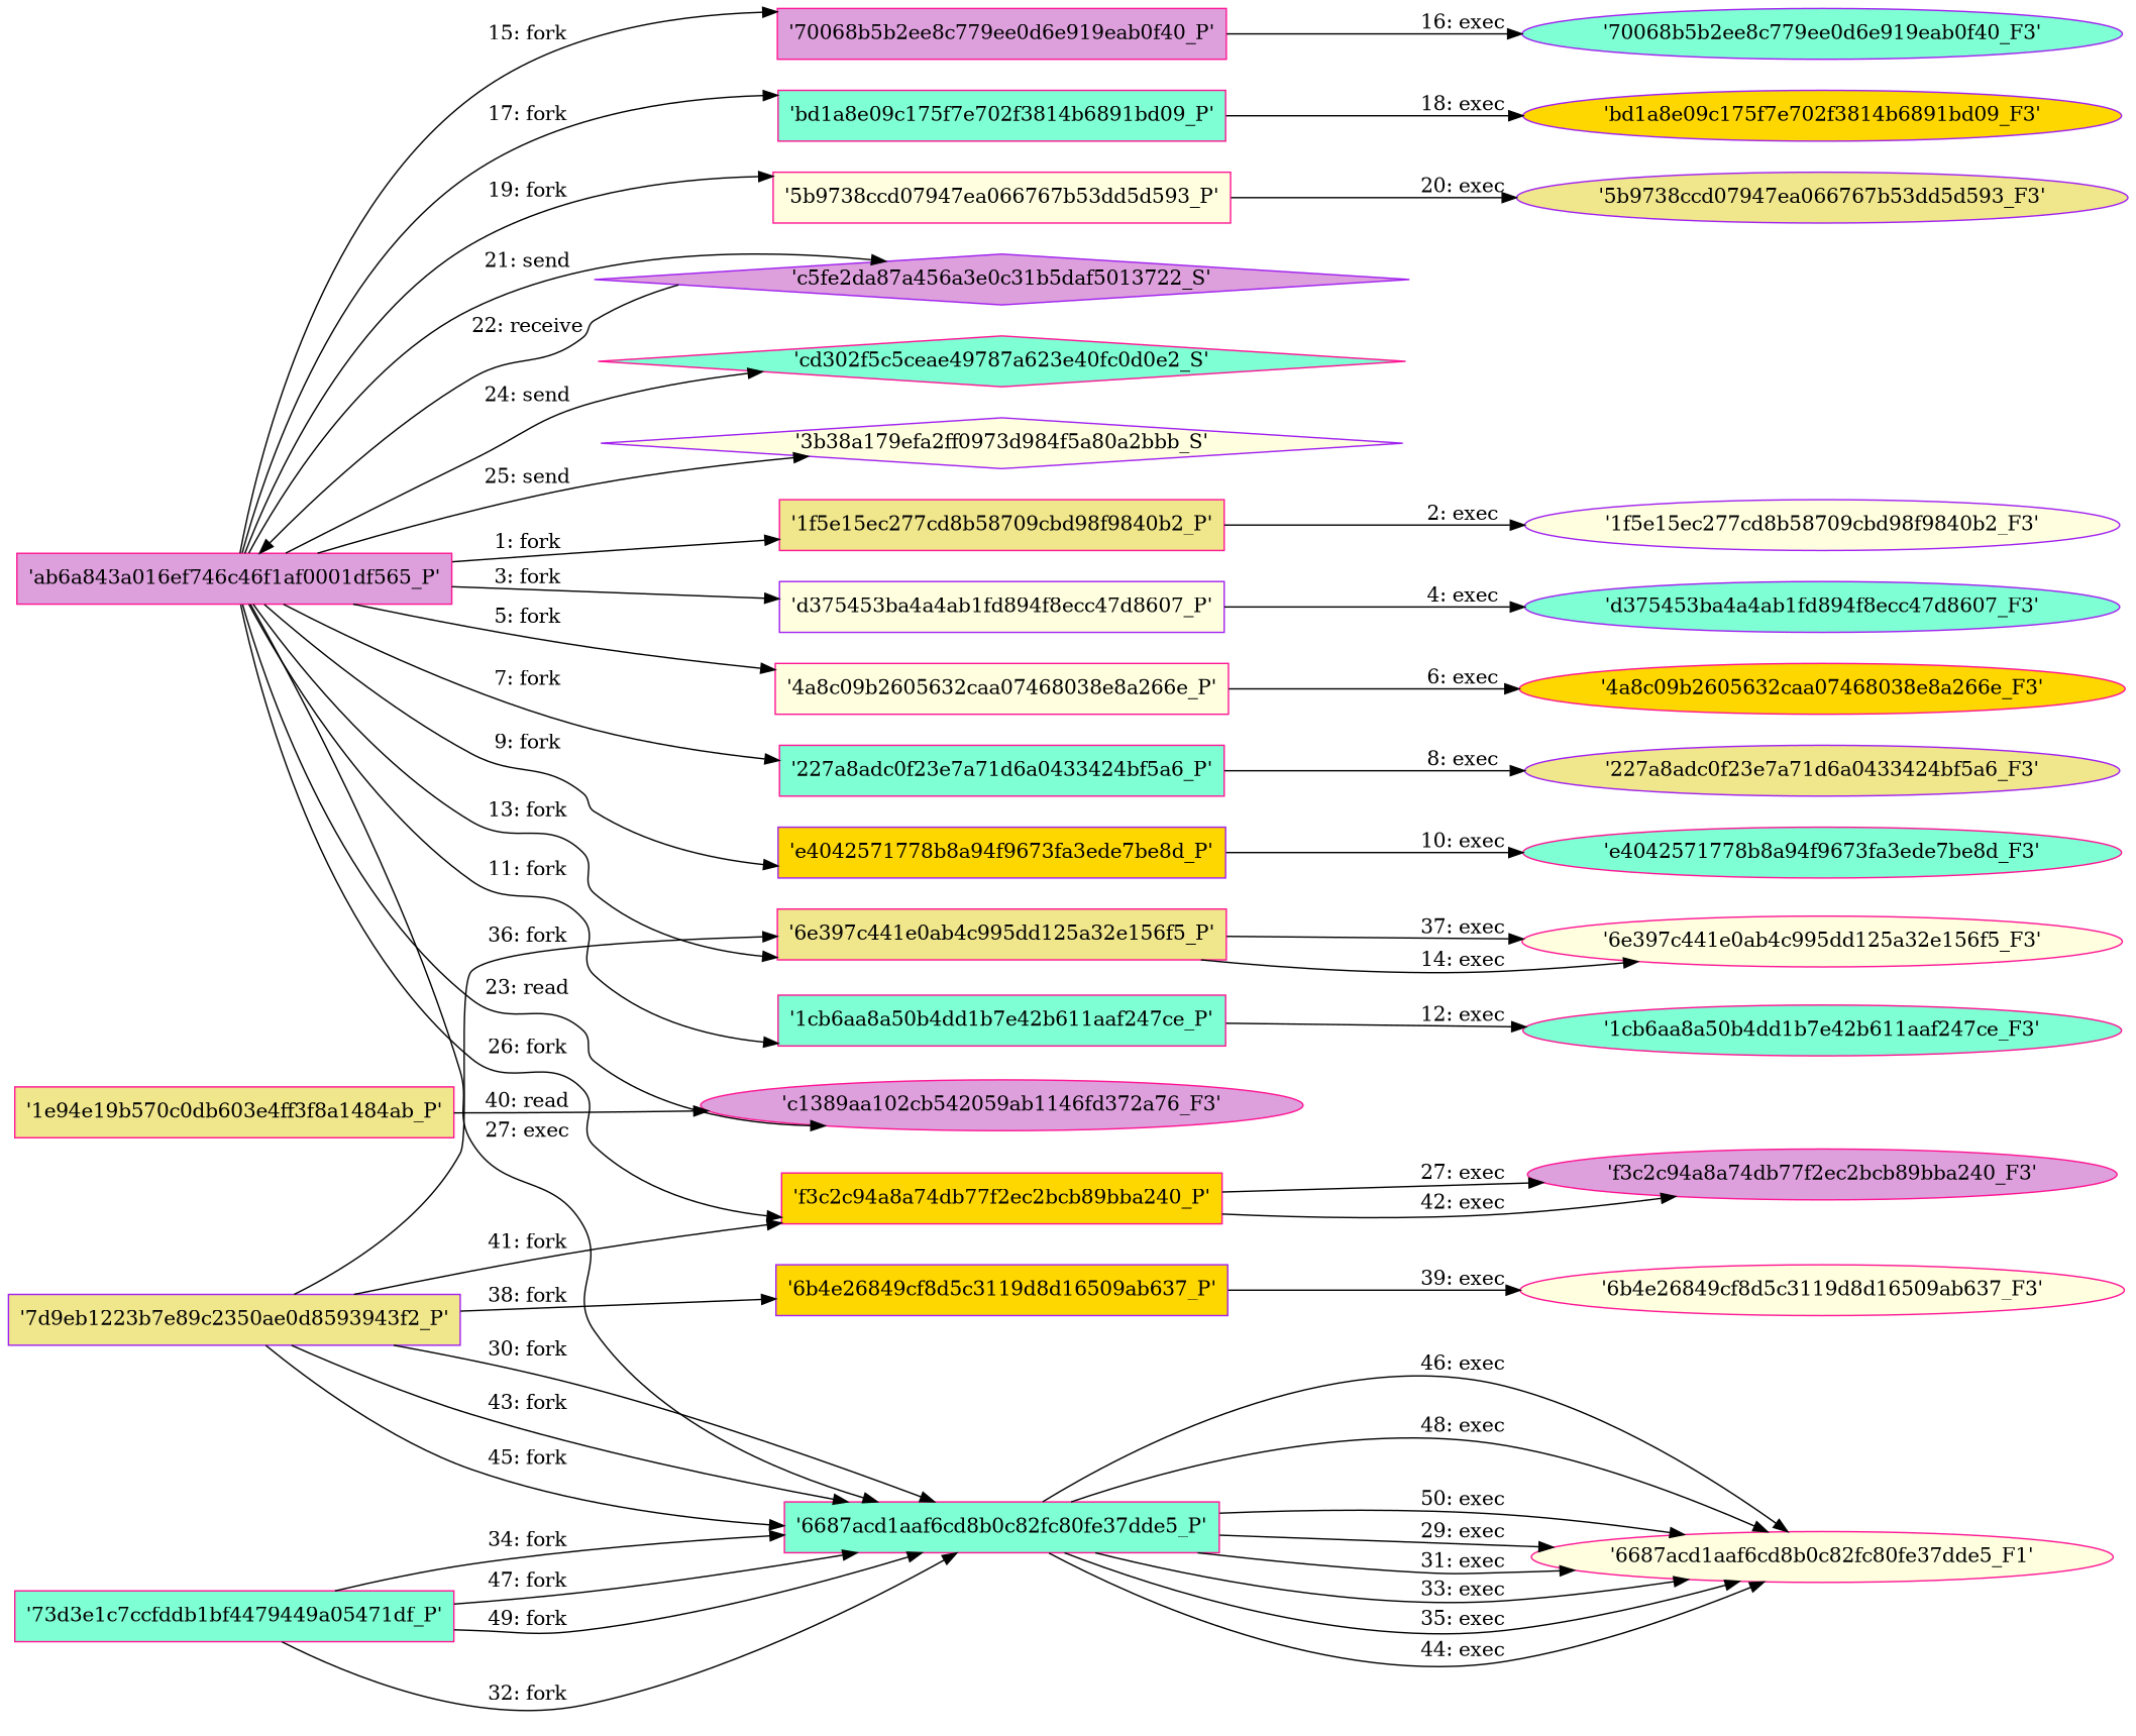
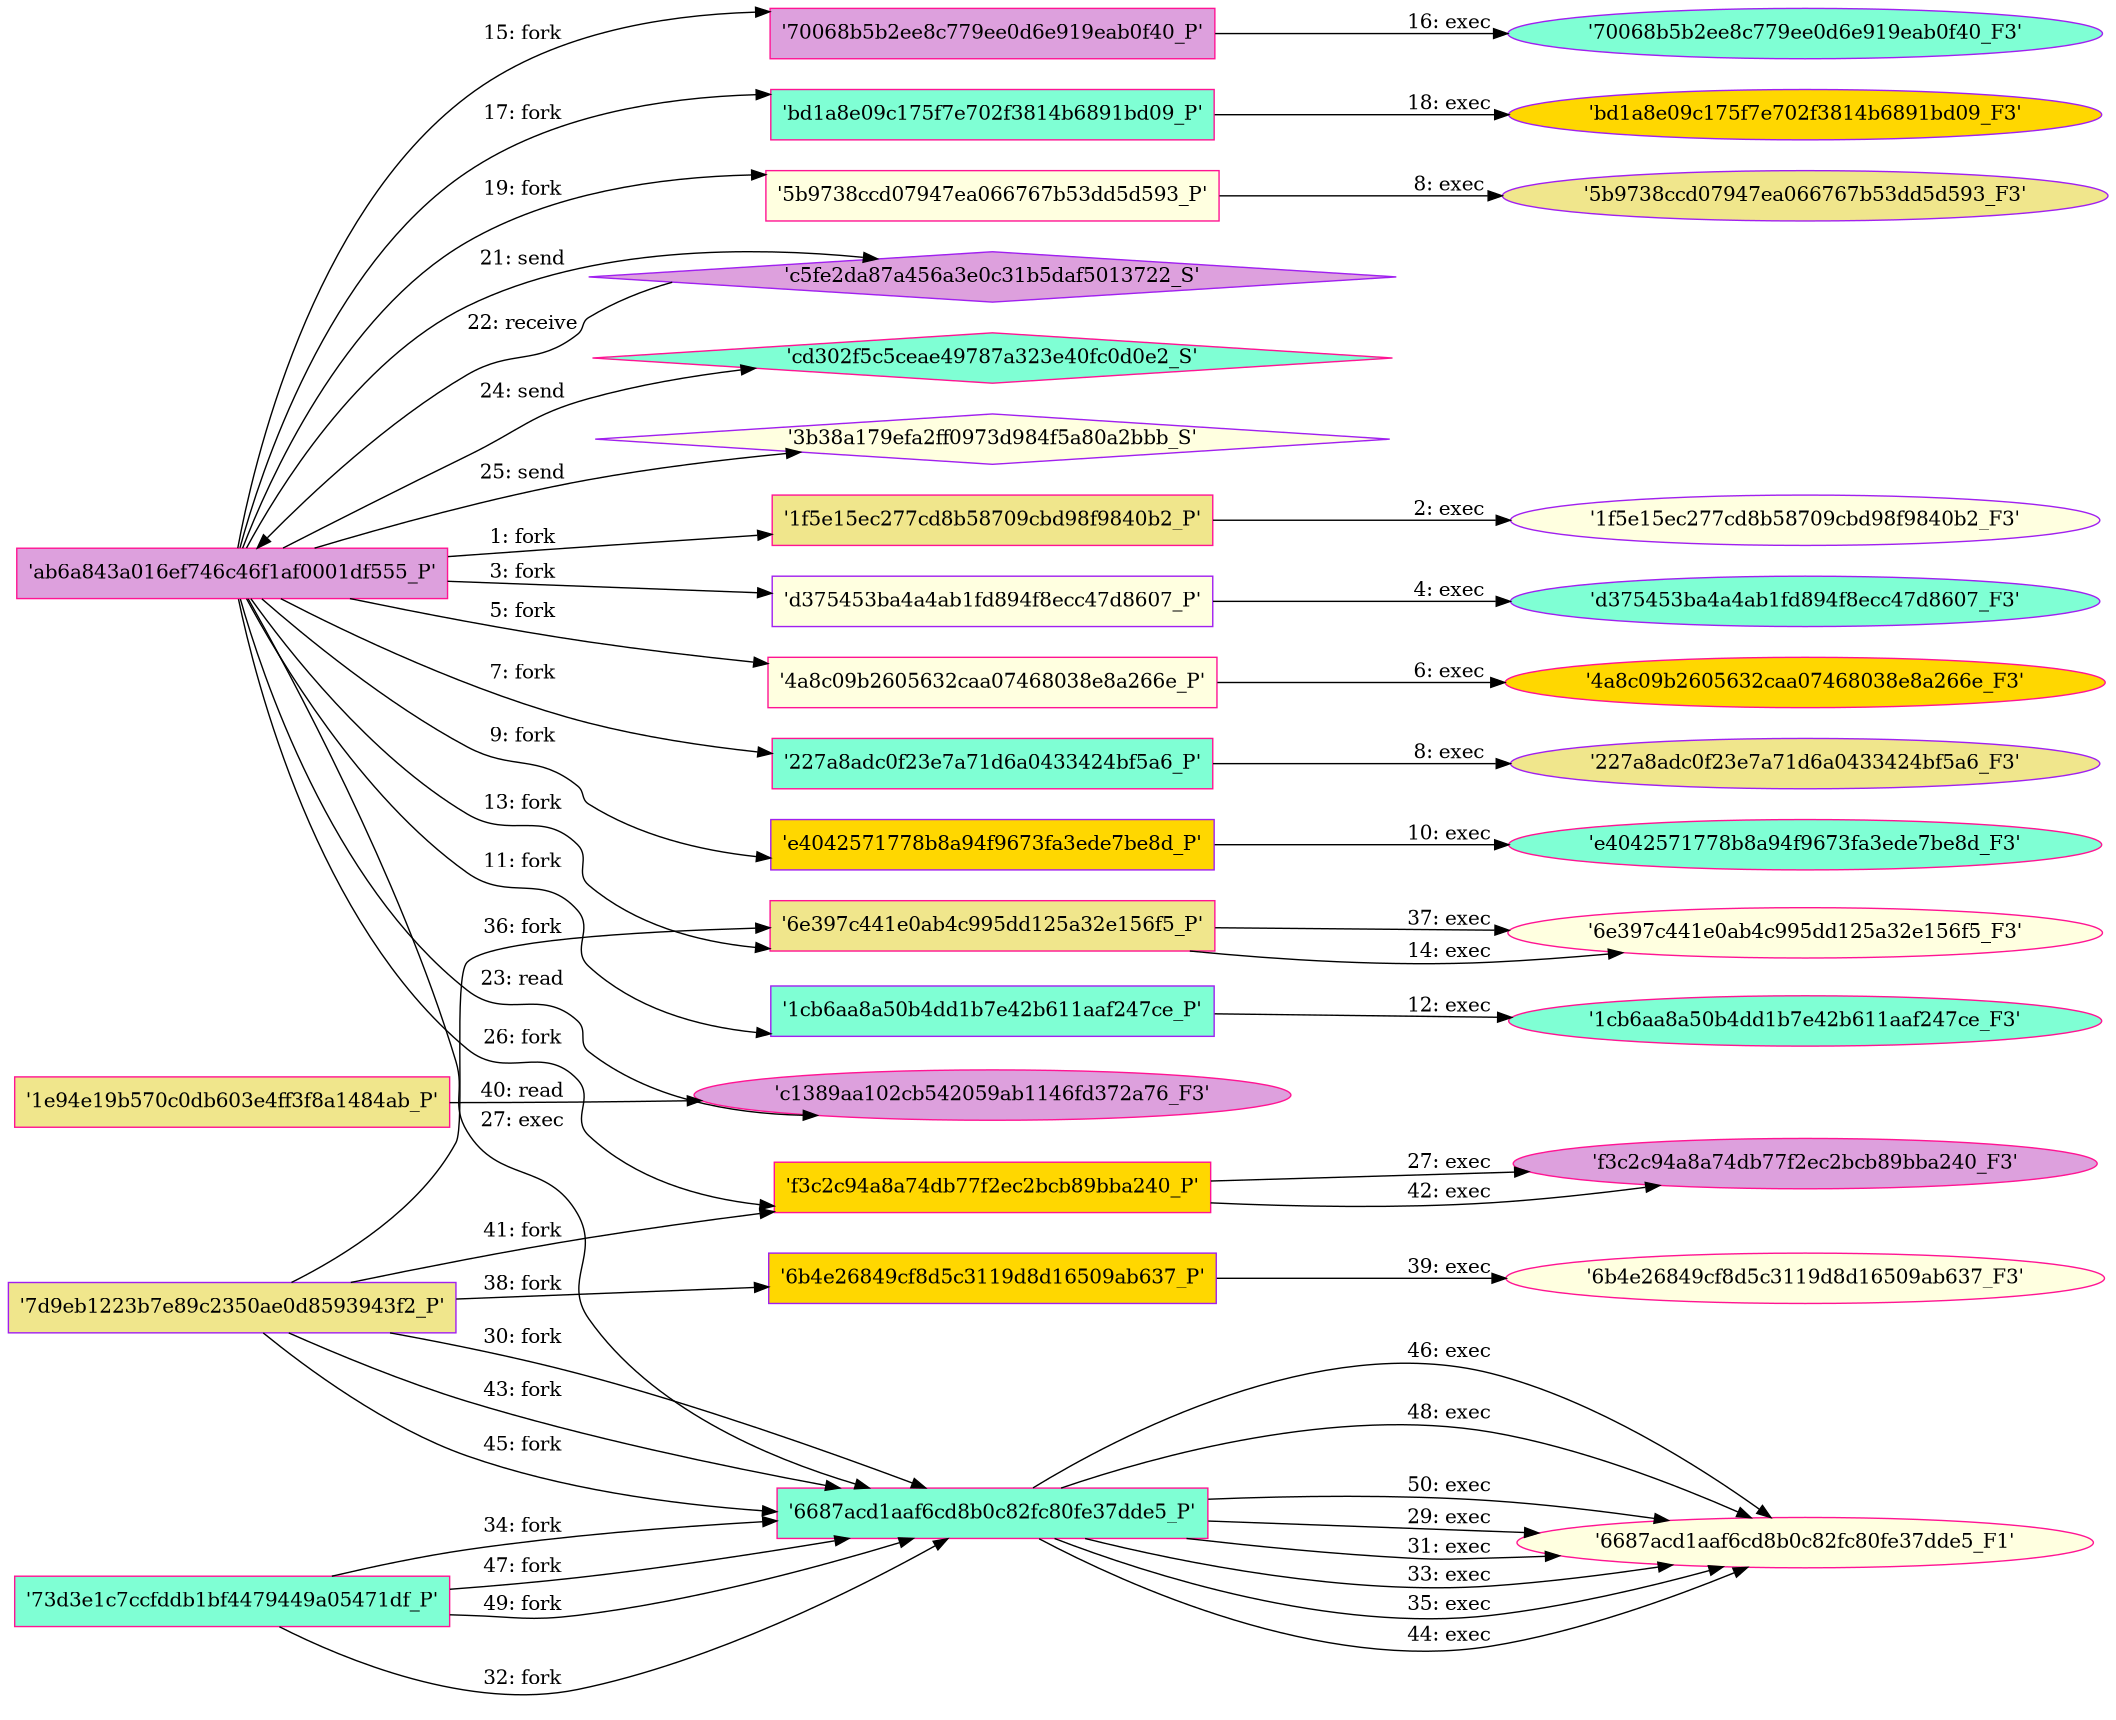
  digraph {
    engine=neato
    fixedsize=false
    fontsize=10
    nodesep=0.3
    rankdir=LR
    ranksep=0
    splines=true
    node [color=deeppink fillcolor=aquamarine node_type=Process shape=box style=filled]
-   "'ab6a843a016ef746c46f1af0001df565_P'" [fillcolor=plum]
+   "'ab6a843a016ef746c46f1af0001df565_P'" [fillcolor=plum label="'ab6a843a016ef746c46f1af0001df555_P'"]
    "'1f5e15ec277cd8b58709cbd98f9840b2_P'" [fillcolor=khaki]
    "'d375453ba4a4ab1fd894f8ecc47d8607_P'" [color=purple fillcolor=lightyellow]
    "'4a8c09b2605632caa07468038e8a266e_P'" [fillcolor=lightyellow]
    "'227a8adc0f23e7a71d6a0433424bf5a6_P'"
    "'e4042571778b8a94f9673fa3ede7be8d_P'" [color=purple fillcolor=gold]
-   "'1cb6aa8a50b4dd1b7e42b611aaf247ce_P'"
+   "'1cb6aa8a50b4dd1b7e42b611aaf247ce_P'" [color=purple]
    "'6e397c441e0ab4c995dd125a32e156f5_P'" [fillcolor=khaki]
    "'70068b5b2ee8c779ee0d6e919eab0f40_P'" [fillcolor=plum]
    "'bd1a8e09c175f7e702f3814b6891bd09_P'"
    "'5b9738ccd07947ea066767b53dd5d593_P'" [fillcolor=lightyellow]
    "'c5fe2da87a456a3e0c31b5daf5013722_S'" [color=purple fillcolor=plum node_type=Socket shape=diamond]
    "'c1389aa102cb542059ab1146fd372a76_F3'" [fillcolor=plum node_type=file shape=ellipse]
-   "'cd302f5c5ceae49787a323e40fc0d0e2_S'" [node_type=Socket shape=diamond label="'cd302f5c5ceae49787a623e40fc0d0e2_S'"]
+   "'cd302f5c5ceae49787a323e40fc0d0e2_S'" [node_type=Socket shape=diamond]
    "'3b38a179efa2ff0973d984f5a80a2bbb_S'" [color=purple fillcolor=lightyellow node_type=Socket shape=diamond]
    "'f3c2c94a8a74db77f2ec2bcb89bba240_P'" [fillcolor=gold]
    "'6687acd1aaf6cd8b0c82fc80fe37dde5_P'"
    "'1f5e15ec277cd8b58709cbd98f9840b2_F3'" [color=purple fillcolor=lightyellow node_type=File shape=ellipse]
    "'d375453ba4a4ab1fd894f8ecc47d8607_F3'" [color=purple node_type=File shape=ellipse]
    "'4a8c09b2605632caa07468038e8a266e_F3'" [fillcolor=gold node_type=File shape=ellipse]
    "'227a8adc0f23e7a71d6a0433424bf5a6_F3'" [color=purple fillcolor=khaki node_type=File shape=ellipse]
    "'e4042571778b8a94f9673fa3ede7be8d_F3'" [node_type=File shape=ellipse]
    "'1cb6aa8a50b4dd1b7e42b611aaf247ce_F3'" [node_type=File shape=ellipse]
    "'6e397c441e0ab4c995dd125a32e156f5_F3'" [fillcolor=lightyellow node_type=File shape=ellipse]
    "'70068b5b2ee8c779ee0d6e919eab0f40_F3'" [color=purple node_type=File shape=ellipse]
    "'bd1a8e09c175f7e702f3814b6891bd09_F3'" [color=purple fillcolor=gold node_type=File shape=ellipse]
    "'5b9738ccd07947ea066767b53dd5d593_F3'" [color=purple fillcolor=khaki node_type=File shape=ellipse]
    "'f3c2c94a8a74db77f2ec2bcb89bba240_F3'" [fillcolor=plum node_type=File shape=ellipse]
    "'6687acd1aaf6cd8b0c82fc80fe37dde5_F1'" [fillcolor=lightyellow node_type=File shape=ellipse]
    "'7d9eb1223b7e89c2350ae0d8593943f2_P'" [color=purple fillcolor=khaki]
    "'6b4e26849cf8d5c3119d8d16509ab637_P'" [color=purple fillcolor=gold]
    "'6b4e26849cf8d5c3119d8d16509ab637_F3'" [fillcolor=lightyellow node_type=File shape=ellipse]
    "'73d3e1c7ccfddb1bf4479449a05471df_P'"
    "'1e94e19b570c0db603e4ff3f8a1484ab_P'" [fillcolor=khaki]
    "'ab6a843a016ef746c46f1af0001df565_P'" -> "'1f5e15ec277cd8b58709cbd98f9840b2_P'" [label="1: fork"]
    "'ab6a843a016ef746c46f1af0001df565_P'" -> "'d375453ba4a4ab1fd894f8ecc47d8607_P'" [label="3: fork"]
    "'ab6a843a016ef746c46f1af0001df565_P'" -> "'4a8c09b2605632caa07468038e8a266e_P'" [label="5: fork"]
    "'ab6a843a016ef746c46f1af0001df565_P'" -> "'227a8adc0f23e7a71d6a0433424bf5a6_P'" [label="7: fork"]
    "'ab6a843a016ef746c46f1af0001df565_P'" -> "'e4042571778b8a94f9673fa3ede7be8d_P'" [label="9: fork"]
    "'ab6a843a016ef746c46f1af0001df565_P'" -> "'1cb6aa8a50b4dd1b7e42b611aaf247ce_P'" [label="11: fork"]
    "'ab6a843a016ef746c46f1af0001df565_P'" -> "'6e397c441e0ab4c995dd125a32e156f5_P'" [label="13: fork"]
    "'ab6a843a016ef746c46f1af0001df565_P'" -> "'70068b5b2ee8c779ee0d6e919eab0f40_P'" [label="15: fork"]
    "'ab6a843a016ef746c46f1af0001df565_P'" -> "'bd1a8e09c175f7e702f3814b6891bd09_P'" [label="17: fork"]
    "'ab6a843a016ef746c46f1af0001df565_P'" -> "'5b9738ccd07947ea066767b53dd5d593_P'" [label="19: fork"]
    "'ab6a843a016ef746c46f1af0001df565_P'" -> "'c5fe2da87a456a3e0c31b5daf5013722_S'" [label="21: send"]
    "'ab6a843a016ef746c46f1af0001df565_P'" -> "'c1389aa102cb542059ab1146fd372a76_F3'" [label="23: read"]
    "'ab6a843a016ef746c46f1af0001df565_P'" -> "'cd302f5c5ceae49787a323e40fc0d0e2_S'" [label="24: send"]
    "'ab6a843a016ef746c46f1af0001df565_P'" -> "'3b38a179efa2ff0973d984f5a80a2bbb_S'" [label="25: send"]
    "'ab6a843a016ef746c46f1af0001df565_P'" -> "'f3c2c94a8a74db77f2ec2bcb89bba240_P'" [label="26: fork"]
    "'ab6a843a016ef746c46f1af0001df565_P'" -> "'6687acd1aaf6cd8b0c82fc80fe37dde5_P'" [label="27: exec"]
    "'1f5e15ec277cd8b58709cbd98f9840b2_P'" -> "'1f5e15ec277cd8b58709cbd98f9840b2_F3'" [label="2: exec"]
    "'d375453ba4a4ab1fd894f8ecc47d8607_P'" -> "'d375453ba4a4ab1fd894f8ecc47d8607_F3'" [label="4: exec"]
    "'4a8c09b2605632caa07468038e8a266e_P'" -> "'4a8c09b2605632caa07468038e8a266e_F3'" [label="6: exec"]
    "'227a8adc0f23e7a71d6a0433424bf5a6_P'" -> "'227a8adc0f23e7a71d6a0433424bf5a6_F3'" [label="8: exec"]
    "'e4042571778b8a94f9673fa3ede7be8d_P'" -> "'e4042571778b8a94f9673fa3ede7be8d_F3'" [label="10: exec"]
    "'1cb6aa8a50b4dd1b7e42b611aaf247ce_P'" -> "'1cb6aa8a50b4dd1b7e42b611aaf247ce_F3'" [label="12: exec"]
    "'6e397c441e0ab4c995dd125a32e156f5_P'" -> "'6e397c441e0ab4c995dd125a32e156f5_F3'" [label="14: exec"]
    "'6e397c441e0ab4c995dd125a32e156f5_P'" -> "'6e397c441e0ab4c995dd125a32e156f5_F3'" [label="37: exec"]
    "'70068b5b2ee8c779ee0d6e919eab0f40_P'" -> "'70068b5b2ee8c779ee0d6e919eab0f40_F3'" [label="16: exec"]
    "'bd1a8e09c175f7e702f3814b6891bd09_P'" -> "'bd1a8e09c175f7e702f3814b6891bd09_F3'" [label="18: exec"]
-   "'5b9738ccd07947ea066767b53dd5d593_P'" -> "'5b9738ccd07947ea066767b53dd5d593_F3'" [label="20: exec"]
+   "'5b9738ccd07947ea066767b53dd5d593_P'" -> "'5b9738ccd07947ea066767b53dd5d593_F3'" [label="8: exec"]
    "'c5fe2da87a456a3e0c31b5daf5013722_S'" -> "'ab6a843a016ef746c46f1af0001df565_P'" [label="22: receive"]
    "'f3c2c94a8a74db77f2ec2bcb89bba240_P'" -> "'f3c2c94a8a74db77f2ec2bcb89bba240_F3'" [label="27: exec"]
    "'f3c2c94a8a74db77f2ec2bcb89bba240_P'" -> "'f3c2c94a8a74db77f2ec2bcb89bba240_F3'" [label="42: exec"]
    "'6687acd1aaf6cd8b0c82fc80fe37dde5_P'" -> "'6687acd1aaf6cd8b0c82fc80fe37dde5_F1'" [label="29: exec"]
    "'6687acd1aaf6cd8b0c82fc80fe37dde5_P'" -> "'6687acd1aaf6cd8b0c82fc80fe37dde5_F1'" [label="31: exec"]
    "'6687acd1aaf6cd8b0c82fc80fe37dde5_P'" -> "'6687acd1aaf6cd8b0c82fc80fe37dde5_F1'" [label="33: exec"]
    "'6687acd1aaf6cd8b0c82fc80fe37dde5_P'" -> "'6687acd1aaf6cd8b0c82fc80fe37dde5_F1'" [label="35: exec"]
    "'6687acd1aaf6cd8b0c82fc80fe37dde5_P'" -> "'6687acd1aaf6cd8b0c82fc80fe37dde5_F1'" [label="44: exec"]
    "'6687acd1aaf6cd8b0c82fc80fe37dde5_P'" -> "'6687acd1aaf6cd8b0c82fc80fe37dde5_F1'" [label="46: exec"]
    "'6687acd1aaf6cd8b0c82fc80fe37dde5_P'" -> "'6687acd1aaf6cd8b0c82fc80fe37dde5_F1'" [label="48: exec"]
    "'6687acd1aaf6cd8b0c82fc80fe37dde5_P'" -> "'6687acd1aaf6cd8b0c82fc80fe37dde5_F1'" [label="50: exec"]
    "'7d9eb1223b7e89c2350ae0d8593943f2_P'" -> "'6e397c441e0ab4c995dd125a32e156f5_P'" [label="36: fork"]
    "'7d9eb1223b7e89c2350ae0d8593943f2_P'" -> "'f3c2c94a8a74db77f2ec2bcb89bba240_P'" [label="41: fork"]
    "'7d9eb1223b7e89c2350ae0d8593943f2_P'" -> "'6687acd1aaf6cd8b0c82fc80fe37dde5_P'" [label="30: fork"]
    "'7d9eb1223b7e89c2350ae0d8593943f2_P'" -> "'6687acd1aaf6cd8b0c82fc80fe37dde5_P'" [label="43: fork"]
    "'7d9eb1223b7e89c2350ae0d8593943f2_P'" -> "'6687acd1aaf6cd8b0c82fc80fe37dde5_P'" [label="45: fork"]
    "'7d9eb1223b7e89c2350ae0d8593943f2_P'" -> "'6b4e26849cf8d5c3119d8d16509ab637_P'" [label="38: fork"]
    "'6b4e26849cf8d5c3119d8d16509ab637_P'" -> "'6b4e26849cf8d5c3119d8d16509ab637_F3'" [label="39: exec"]
    "'73d3e1c7ccfddb1bf4479449a05471df_P'" -> "'6687acd1aaf6cd8b0c82fc80fe37dde5_P'" [label="32: fork"]
    "'73d3e1c7ccfddb1bf4479449a05471df_P'" -> "'6687acd1aaf6cd8b0c82fc80fe37dde5_P'" [label="34: fork"]
    "'73d3e1c7ccfddb1bf4479449a05471df_P'" -> "'6687acd1aaf6cd8b0c82fc80fe37dde5_P'" [label="47: fork"]
    "'73d3e1c7ccfddb1bf4479449a05471df_P'" -> "'6687acd1aaf6cd8b0c82fc80fe37dde5_P'" [label="49: fork"]
    "'1e94e19b570c0db603e4ff3f8a1484ab_P'" -> "'c1389aa102cb542059ab1146fd372a76_F3'" [label="40: read"]
  }
